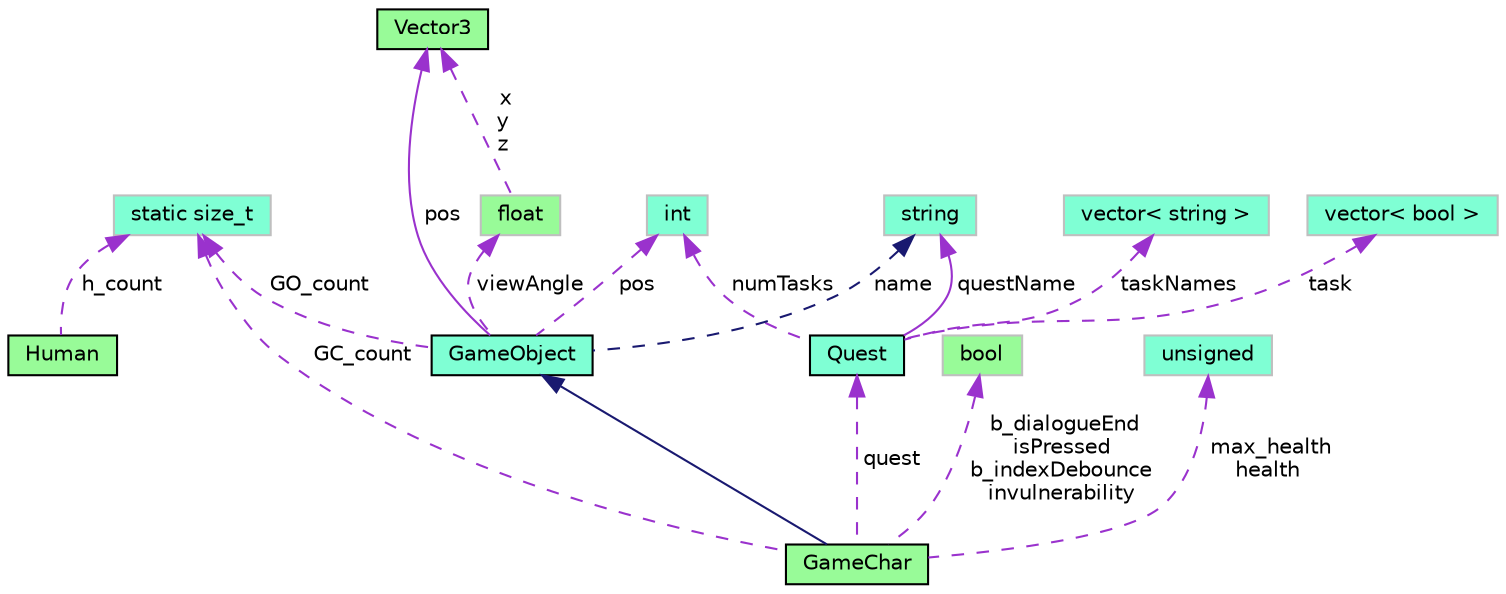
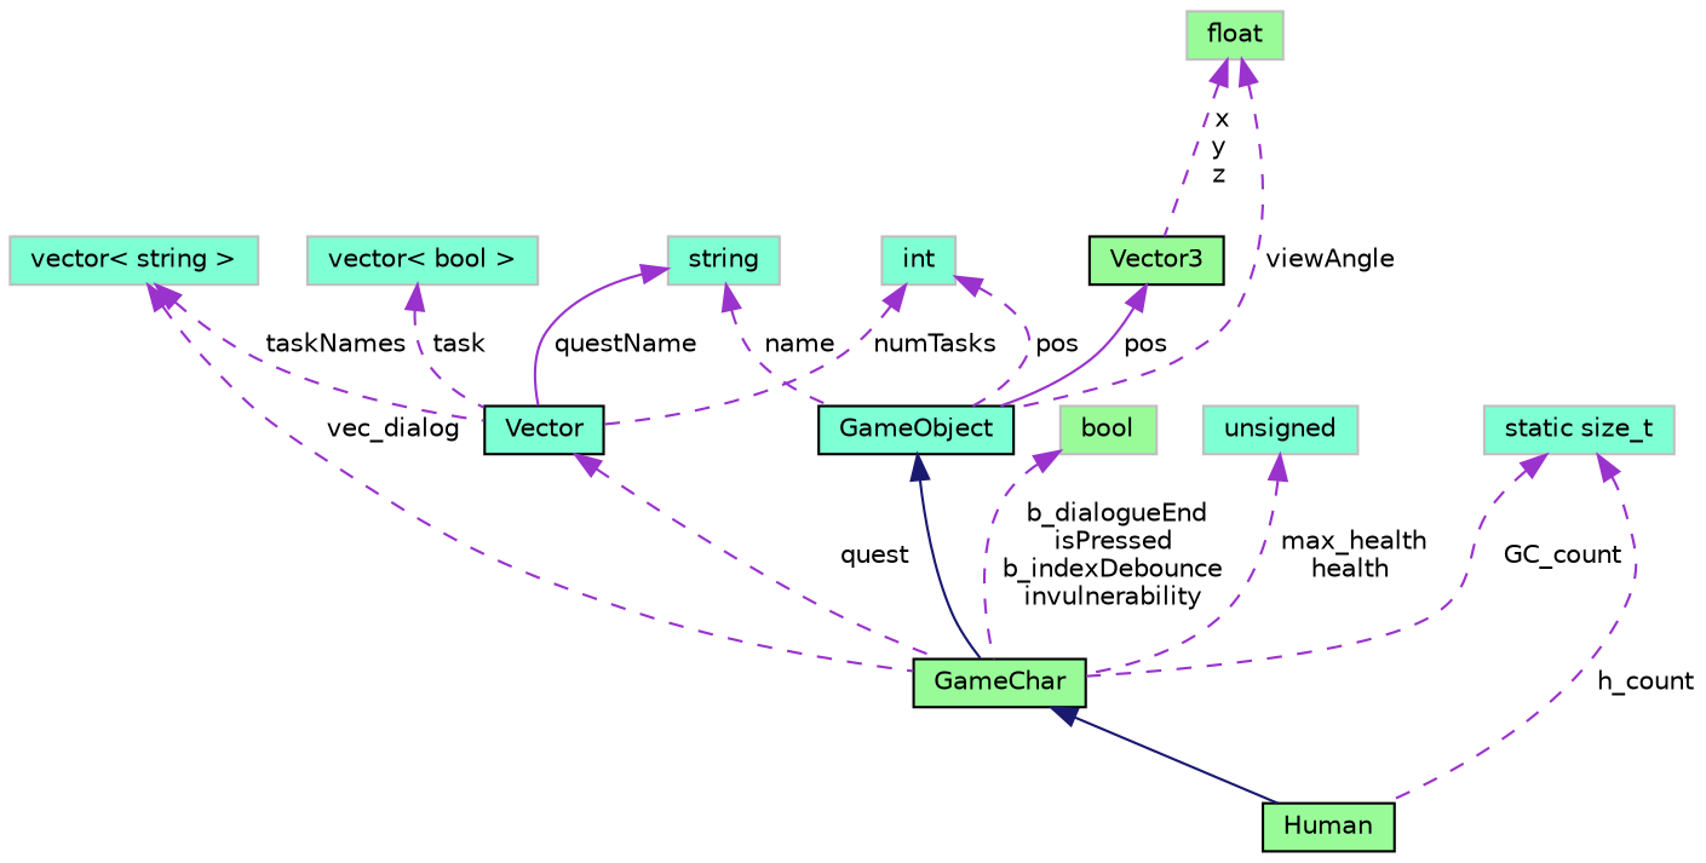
  digraph {
    node [color=grey75 fillcolor=aquamarine fontname=Helvetica fontsize=10 shape=record style=filled]
    edge [color=darkorchid3 dir=back fontname=Helvetica fontsize=10 labelfontname=Helvetica labelfontsize=10 style=dashed]
    n1 [color=black fillcolor=palegreen fontcolor=black height=0.2 label=Human width=0.4]
    n2 [color=black fillcolor=palegreen height=0.2 label=GameChar width=0.4]
    n3 [color=black height=0.2 label=GameObject width=0.4]
    n4 [fillcolor=palegreen height=0.2 label=float width=0.4]
    n5 [color=black fillcolor=palegreen height=0.2 label=Vector3 width=0.4]
    n6 [height=0.2 label=int width=0.4]
-   n7 [color=black height=0.2 label=Quest width=0.4]
+   n7 [color=black height=0.2 label=Vector width=0.4]
    n8 [height=0.2 label=string width=0.4]
    n9 [height=0.2 label="static size_t" width=0.4]
    n10 [height=0.2 label="vector\< string \>" width=0.4]
    n11 [fillcolor=palegreen height=0.2 label=bool width=0.4]
    n12 [height=0.2 label=unsigned width=0.4]
    n13 [height=0.2 label="vector\< bool \>" width=0.4]
+   n2 -> n1 [color=midnightblue style=solid]
    n3 -> n2 [color=midnightblue style=solid]
    n4 -> n3 [label=" viewAngle"]
-   n5 -> n4 [label=" x\ny\nz"]
+   n4 -> n5 [label=" x\ny\nz"]
    n5 -> n3 [label=" pos" style=solid]
    n6 -> n3 [label=" pos"]
    n6 -> n7 [label=" numTasks"]
    n7 -> n2 [label=" quest"]
-   n8 -> n3 [color=midnightblue label=" name"]
+   n8 -> n3 [label=" name"]
    n8 -> n7 [label=" questName" style=solid]
    n9 -> n1 [label=" h_count"]
    n9 -> n2 [label=" GC_count"]
-   n9 -> n3 [label=" GO_count"]
+   n10 -> n2 [label=" vec_dialog"]
    n10 -> n7 [label=" taskNames"]
    n11 -> n2 [label=" b_dialogueEnd\nisPressed\nb_indexDebounce\ninvulnerability"]
    n12 -> n2 [label=" max_health\nhealth"]
    n13 -> n7 [label=" task"]
  }
